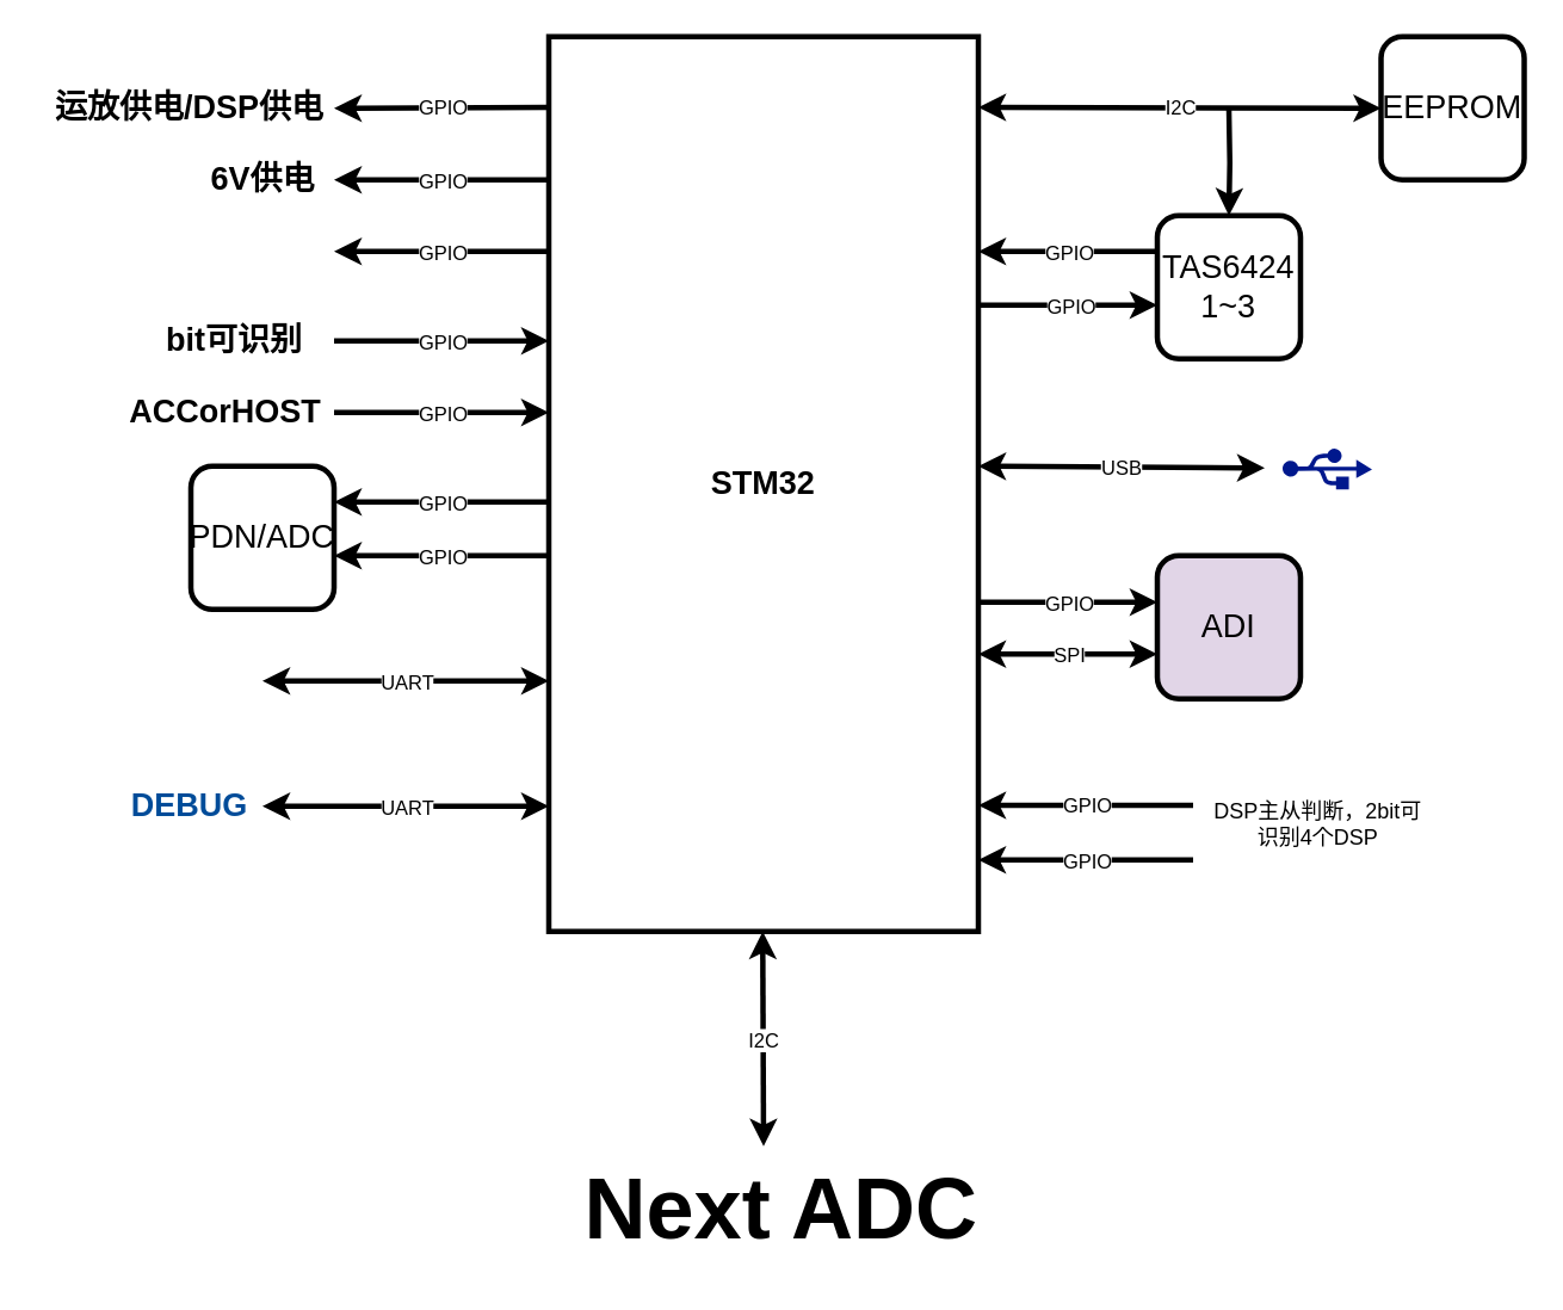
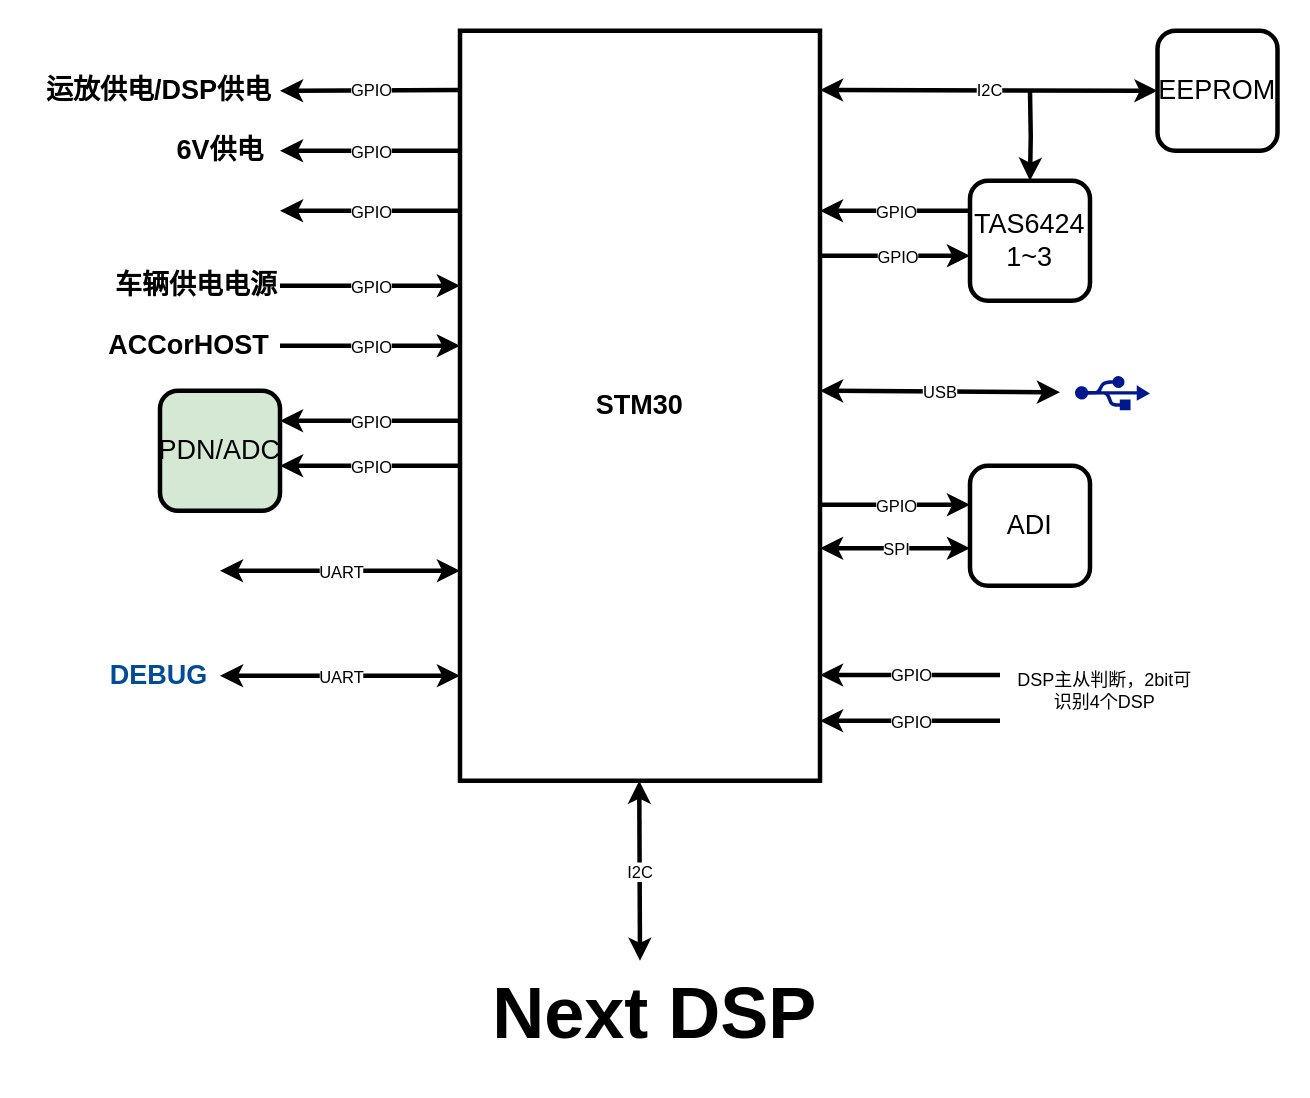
  <mxCell id="0" />
  <mxCell id="1" parent="0" />
- <mxCell id="2" value="&lt;font style=&quot;font-size: 18px&quot;&gt;&lt;b&gt;STM32&lt;/b&gt;&lt;/font&gt;" style="rounded=0;whiteSpace=wrap;html=1;strokeWidth=3;" parent="1" vertex="1"><mxGeometry x="306" y="20" width="240" height="500" as="geometry" /></mxCell>
- <mxCell id="3" value="&lt;font style=&quot;font-size: 18px&quot;&gt;ADI&lt;/font&gt;" style="rounded=1;whiteSpace=wrap;html=1;strokeWidth=3;fillColor=#e1d5e7;" parent="1" vertex="1"><mxGeometry x="646" y="310" width="80" height="80" as="geometry" /></mxCell>
+ <mxCell id="2" value="&lt;font style=&quot;font-size: 18px&quot;&gt;&lt;b&gt;STM30&lt;/b&gt;&lt;/font&gt;" style="rounded=0;whiteSpace=wrap;html=1;strokeWidth=3;" parent="1" vertex="1"><mxGeometry x="306" y="20" width="240" height="500" as="geometry" /></mxCell>
+ <mxCell id="3" value="&lt;font style=&quot;font-size: 18px&quot;&gt;ADI&lt;/font&gt;" style="rounded=1;whiteSpace=wrap;html=1;strokeWidth=3;" parent="1" vertex="1"><mxGeometry x="646" y="310" width="80" height="80" as="geometry" /></mxCell>
  <mxCell id="4" value="" style="endArrow=classic;html=1;strokeWidth=3;startArrow=classic;startFill=1;" parent="1" edge="1"><mxGeometry relative="1" as="geometry"><mxPoint x="546" y="365" as="sourcePoint" /><mxPoint x="646" y="365" as="targetPoint" /></mxGeometry></mxCell>
  <mxCell id="5" value="SPI" style="edgeLabel;resizable=0;html=1;align=center;verticalAlign=middle;" parent="4" connectable="0" vertex="1"><mxGeometry relative="1" as="geometry" /></mxCell>
  <mxCell id="6" value="" style="endArrow=classic;html=1;strokeWidth=3;startArrow=classic;startFill=1;entryX=0;entryY=0.5;entryDx=0;entryDy=0;" parent="1" target="30" edge="1"><mxGeometry relative="1" as="geometry"><mxPoint x="546" y="59.5" as="sourcePoint" /><mxPoint x="676" y="59.5" as="targetPoint" /></mxGeometry></mxCell>
  <mxCell id="7" value="I2C" style="edgeLabel;resizable=0;html=1;align=center;verticalAlign=middle;" parent="6" connectable="0" vertex="1"><mxGeometry relative="1" as="geometry" /></mxCell>
  <mxCell id="8" value="" style="endArrow=classic;html=1;strokeWidth=3;" parent="1" edge="1"><mxGeometry relative="1" as="geometry"><mxPoint x="306" y="59.58" as="sourcePoint" /><mxPoint x="186" y="60" as="targetPoint" /></mxGeometry></mxCell>
  <mxCell id="9" value="GPIO" style="edgeLabel;resizable=0;html=1;align=center;verticalAlign=middle;" parent="8" connectable="0" vertex="1"><mxGeometry relative="1" as="geometry" /></mxCell>
  <mxCell id="10" value="" style="endArrow=classic;html=1;strokeWidth=3;" parent="1" edge="1"><mxGeometry relative="1" as="geometry"><mxPoint x="186" y="190" as="sourcePoint" /><mxPoint x="306" y="190" as="targetPoint" /></mxGeometry></mxCell>
  <mxCell id="11" value="GPIO" style="edgeLabel;resizable=0;html=1;align=center;verticalAlign=middle;" parent="10" connectable="0" vertex="1"><mxGeometry relative="1" as="geometry" /></mxCell>
  <mxCell id="12" value="" style="endArrow=classic;html=1;strokeWidth=3;" parent="1" edge="1"><mxGeometry relative="1" as="geometry"><mxPoint x="306" y="100" as="sourcePoint" /><mxPoint x="186" y="100" as="targetPoint" /></mxGeometry></mxCell>
  <mxCell id="13" value="GPIO" style="edgeLabel;resizable=0;html=1;align=center;verticalAlign=middle;" parent="12" connectable="0" vertex="1"><mxGeometry relative="1" as="geometry" /></mxCell>
  <mxCell id="14" value="" style="endArrow=classic;html=1;strokeWidth=3;" parent="1" edge="1"><mxGeometry relative="1" as="geometry"><mxPoint x="306" y="140" as="sourcePoint" /><mxPoint x="186" y="140" as="targetPoint" /></mxGeometry></mxCell>
  <mxCell id="15" value="GPIO" style="edgeLabel;resizable=0;html=1;align=center;verticalAlign=middle;" parent="14" connectable="0" vertex="1"><mxGeometry relative="1" as="geometry" /></mxCell>
  <mxCell id="16" value="" style="endArrow=classic;html=1;strokeWidth=3;startArrow=classic;startFill=1;" parent="1" edge="1"><mxGeometry relative="1" as="geometry"><mxPoint x="546" y="260" as="sourcePoint" /><mxPoint x="706" y="261" as="targetPoint" /></mxGeometry></mxCell>
  <mxCell id="17" value="USB" style="edgeLabel;resizable=0;html=1;align=center;verticalAlign=middle;" parent="16" connectable="0" vertex="1"><mxGeometry relative="1" as="geometry" /></mxCell>
  <mxCell id="18" value="" style="endArrow=classic;html=1;strokeWidth=3;" parent="1" edge="1"><mxGeometry relative="1" as="geometry"><mxPoint x="306" y="280" as="sourcePoint" /><mxPoint x="186" y="280" as="targetPoint" /></mxGeometry></mxCell>
  <mxCell id="19" value="GPIO" style="edgeLabel;resizable=0;html=1;align=center;verticalAlign=middle;" parent="18" connectable="0" vertex="1"><mxGeometry relative="1" as="geometry" /></mxCell>
  <mxCell id="20" value="" style="endArrow=classic;html=1;strokeWidth=3;" parent="1" edge="1"><mxGeometry relative="1" as="geometry"><mxPoint x="186" y="230" as="sourcePoint" /><mxPoint x="306" y="230" as="targetPoint" /></mxGeometry></mxCell>
  <mxCell id="21" value="GPIO" style="edgeLabel;resizable=0;html=1;align=center;verticalAlign=middle;" parent="20" connectable="0" vertex="1"><mxGeometry relative="1" as="geometry" /></mxCell>
  <mxCell id="22" value="" style="aspect=fixed;pointerEvents=1;shadow=0;dashed=0;html=1;strokeColor=none;labelPosition=center;verticalLabelPosition=bottom;verticalAlign=top;align=center;fillColor=#00188D;shape=mxgraph.mscae.enterprise.usb" parent="1" vertex="1"><mxGeometry x="716" y="250" width="50" height="23" as="geometry" /></mxCell>
  <mxCell id="23" value="" style="endArrow=classic;html=1;strokeWidth=3;entryX=0;entryY=0.25;entryDx=0;entryDy=0;startArrow=classic;startFill=1;" parent="1" edge="1"><mxGeometry relative="1" as="geometry"><mxPoint x="146" y="380" as="sourcePoint" /><mxPoint x="306" y="380" as="targetPoint" /></mxGeometry></mxCell>
  <mxCell id="24" value="UART" style="edgeLabel;resizable=0;html=1;align=center;verticalAlign=middle;" parent="23" connectable="0" vertex="1"><mxGeometry relative="1" as="geometry" /></mxCell>
  <mxCell id="25" value="" style="endArrow=classic;html=1;strokeWidth=3;" parent="1" edge="1"><mxGeometry relative="1" as="geometry"><mxPoint x="546" y="170" as="sourcePoint" /><mxPoint x="646" y="170" as="targetPoint" /></mxGeometry></mxCell>
  <mxCell id="26" value="GPIO" style="edgeLabel;resizable=0;html=1;align=center;verticalAlign=middle;" parent="25" connectable="0" vertex="1"><mxGeometry relative="1" as="geometry"><mxPoint x="1" as="offset" /></mxGeometry></mxCell>
  <mxCell id="27" value="&lt;b&gt;&lt;font style=&quot;font-size: 18px&quot;&gt;ACCorHOST&lt;/font&gt;&lt;/b&gt;" style="text;html=1;align=center;verticalAlign=middle;resizable=0;points=[];autosize=1;" parent="1" vertex="1"><mxGeometry x="65" y="220" width="120" height="20" as="geometry" /></mxCell>
  <mxCell id="28" value="" style="endArrow=classic;html=1;strokeWidth=3;" parent="1" edge="1"><mxGeometry relative="1" as="geometry"><mxPoint x="646" y="140" as="sourcePoint" /><mxPoint x="546" y="140" as="targetPoint" /></mxGeometry></mxCell>
  <mxCell id="29" value="GPIO" style="edgeLabel;resizable=0;html=1;align=center;verticalAlign=middle;" parent="28" connectable="0" vertex="1"><mxGeometry relative="1" as="geometry" /></mxCell>
  <mxCell id="30" value="&lt;font style=&quot;font-size: 18px&quot;&gt;EEPROM&lt;/font&gt;" style="rounded=1;whiteSpace=wrap;html=1;strokeWidth=3;" parent="1" vertex="1"><mxGeometry x="771" y="20" width="80" height="80" as="geometry" /></mxCell>
  <mxCell id="31" style="edgeStyle=orthogonalEdgeStyle;rounded=0;orthogonalLoop=1;jettySize=auto;html=1;exitX=0.5;exitY=0;exitDx=0;exitDy=0;strokeWidth=3;entryX=0.5;entryY=0;entryDx=0;entryDy=0;" parent="1" target="32" edge="1"><mxGeometry relative="1" as="geometry"><mxPoint x="686" y="60" as="sourcePoint" /></mxGeometry></mxCell>
  <mxCell id="32" value="&lt;font style=&quot;font-size: 18px&quot;&gt;TAS6424&lt;br&gt;1~3&lt;br&gt;&lt;/font&gt;" style="rounded=1;whiteSpace=wrap;html=1;strokeWidth=3;" parent="1" vertex="1"><mxGeometry x="646" y="120" width="80" height="80" as="geometry" /></mxCell>
  <mxCell id="33" value="&lt;b style=&quot;font-size: 18px&quot;&gt;运放供电/DSP供电&lt;/b&gt;" style="text;html=1;align=center;verticalAlign=middle;resizable=0;points=[];autosize=1;" parent="1" vertex="1"><mxGeometry x="20" y="50" width="170" height="20" as="geometry" /></mxCell>
  <mxCell id="34" value="&lt;b&gt;&lt;font style=&quot;font-size: 18px&quot;&gt;6V供电&lt;/font&gt;&lt;/b&gt;" style="text;html=1;align=center;verticalAlign=middle;resizable=0;points=[];autosize=1;" parent="1" vertex="1"><mxGeometry x="111" y="90" width="70" height="20" as="geometry" /></mxCell>
  <mxCell id="35" value="" style="shape=image;html=1;verticalAlign=top;verticalLabelPosition=bottom;labelBackgroundColor=#ffffff;imageAspect=0;aspect=fixed;image=https://cdn2.iconfinder.com/data/icons/fatcow/32x32/led.png;strokeWidth=3;" parent="1" vertex="1"><mxGeometry x="139" y="120" width="32" height="32" as="geometry" /></mxCell>
  <mxCell id="36" value="" style="shape=image;html=1;verticalAlign=top;verticalLabelPosition=bottom;labelBackgroundColor=#ffffff;imageAspect=0;aspect=fixed;image=https://cdn4.iconfinder.com/data/icons/logos-and-brands/512/49_Bluetooth_logo_logos-128.png;strokeWidth=3;" parent="1" vertex="1"><mxGeometry x="71" y="352" width="68" height="68" as="geometry" /></mxCell>
- <mxCell id="37" value="&lt;b&gt;&lt;font style=&quot;font-size: 18px&quot;&gt;bit可识别&lt;/font&gt;&lt;/b&gt;" style="text;html=1;align=center;verticalAlign=middle;resizable=0;points=[];autosize=1;" parent="1" vertex="1"><mxGeometry x="70" y="180" width="120" height="20" as="geometry" /></mxCell>
+ <mxCell id="37" value="&lt;b&gt;&lt;font style=&quot;font-size: 18px&quot;&gt;车辆供电电源&lt;/font&gt;&lt;/b&gt;" style="text;html=1;align=center;verticalAlign=middle;resizable=0;points=[];autosize=1;" parent="1" vertex="1"><mxGeometry x="70" y="180" width="120" height="20" as="geometry" /></mxCell>
  <mxCell id="38" value="" style="endArrow=classic;html=1;strokeWidth=3;" parent="1" edge="1"><mxGeometry relative="1" as="geometry"><mxPoint x="546" y="336" as="sourcePoint" /><mxPoint x="646" y="336" as="targetPoint" /></mxGeometry></mxCell>
  <mxCell id="39" value="GPIO" style="edgeLabel;resizable=0;html=1;align=center;verticalAlign=middle;" parent="38" connectable="0" vertex="1"><mxGeometry relative="1" as="geometry" /></mxCell>
  <mxCell id="40" value="" style="endArrow=classic;html=1;strokeWidth=3;" parent="1" edge="1"><mxGeometry relative="1" as="geometry"><mxPoint x="306" y="310" as="sourcePoint" /><mxPoint x="186" y="310" as="targetPoint" /></mxGeometry></mxCell>
  <mxCell id="41" value="GPIO" style="edgeLabel;resizable=0;html=1;align=center;verticalAlign=middle;" parent="40" connectable="0" vertex="1"><mxGeometry relative="1" as="geometry" /></mxCell>
- <mxCell id="42" value="&lt;font style=&quot;font-size: 18px&quot;&gt;PDN/ADC&lt;/font&gt;" style="rounded=1;whiteSpace=wrap;html=1;strokeWidth=3;" parent="1" vertex="1"><mxGeometry x="106" y="260" width="80" height="80" as="geometry" /></mxCell>
+ <mxCell id="42" value="&lt;font style=&quot;font-size: 18px&quot;&gt;PDN/ADC&lt;/font&gt;" style="rounded=1;whiteSpace=wrap;html=1;strokeWidth=3;fillColor=#d5e8d4;" parent="1" vertex="1"><mxGeometry x="106" y="260" width="80" height="80" as="geometry" /></mxCell>
  <mxCell id="43" value="" style="endArrow=classic;html=1;strokeWidth=3;startArrow=classic;startFill=1;entryX=0;entryY=0.5;entryDx=0;entryDy=0;" parent="1" edge="1"><mxGeometry relative="1" as="geometry"><mxPoint x="426" y="640" as="sourcePoint" /><mxPoint x="425.5" y="520" as="targetPoint" /></mxGeometry></mxCell>
  <mxCell id="44" value="I2C" style="edgeLabel;resizable=0;html=1;align=center;verticalAlign=middle;" parent="43" connectable="0" vertex="1"><mxGeometry relative="1" as="geometry" /></mxCell>
  <mxCell id="45" value="" style="endArrow=classic;html=1;strokeWidth=3;" parent="1" edge="1"><mxGeometry relative="1" as="geometry"><mxPoint x="666" y="449.5" as="sourcePoint" /><mxPoint x="546" y="449.5" as="targetPoint" /></mxGeometry></mxCell>
  <mxCell id="46" value="GPIO" style="edgeLabel;resizable=0;html=1;align=center;verticalAlign=middle;" parent="45" connectable="0" vertex="1"><mxGeometry relative="1" as="geometry" /></mxCell>
  <mxCell id="47" value="" style="endArrow=classic;html=1;strokeWidth=3;" parent="1" edge="1"><mxGeometry relative="1" as="geometry"><mxPoint x="666" y="480" as="sourcePoint" /><mxPoint x="546" y="480" as="targetPoint" /></mxGeometry></mxCell>
  <mxCell id="48" value="GPIO" style="edgeLabel;resizable=0;html=1;align=center;verticalAlign=middle;" parent="47" connectable="0" vertex="1"><mxGeometry relative="1" as="geometry" /></mxCell>
- <mxCell id="49" value="&lt;span style=&quot;font-size: 48px&quot;&gt;&lt;b&gt;Next ADC&lt;/b&gt;&lt;/span&gt;" style="text;html=1;strokeColor=none;fillColor=none;align=center;verticalAlign=middle;whiteSpace=wrap;rounded=0;" parent="1" vertex="1"><mxGeometry x="276" y="640" width="320" height="70" as="geometry" /></mxCell>
+ <mxCell id="49" value="&lt;span style=&quot;font-size: 48px&quot;&gt;&lt;b&gt;Next DSP&lt;/b&gt;&lt;/span&gt;" style="text;html=1;strokeColor=none;fillColor=none;align=center;verticalAlign=middle;whiteSpace=wrap;rounded=0;" parent="1" vertex="1"><mxGeometry x="276" y="640" width="320" height="70" as="geometry" /></mxCell>
  <mxCell id="50" value="" style="endArrow=classic;html=1;strokeWidth=3;entryX=0;entryY=0.25;entryDx=0;entryDy=0;startArrow=classic;startFill=1;" parent="1" edge="1"><mxGeometry relative="1" as="geometry"><mxPoint x="146" y="450" as="sourcePoint" /><mxPoint x="306" y="450" as="targetPoint" /></mxGeometry></mxCell>
  <mxCell id="51" value="UART" style="edgeLabel;resizable=0;html=1;align=center;verticalAlign=middle;" parent="50" connectable="0" vertex="1"><mxGeometry relative="1" as="geometry" /></mxCell>
  <mxCell id="52" value="&lt;b&gt;&lt;font style=&quot;font-size: 18px&quot; color=&quot;#004c99&quot;&gt;DEBUG&lt;/font&gt;&lt;/b&gt;" style="text;html=1;align=center;verticalAlign=middle;resizable=0;points=[];autosize=1;" parent="1" vertex="1"><mxGeometry x="65" y="440" width="80" height="20" as="geometry" /></mxCell>
  <mxCell id="53" value="DSP主从判断，2bit可识别4个DSP" style="text;html=1;strokeColor=none;fillColor=none;align=center;verticalAlign=middle;whiteSpace=wrap;rounded=0;" parent="1" vertex="1"><mxGeometry x="676" y="440" width="120" height="40" as="geometry" /></mxCell>
